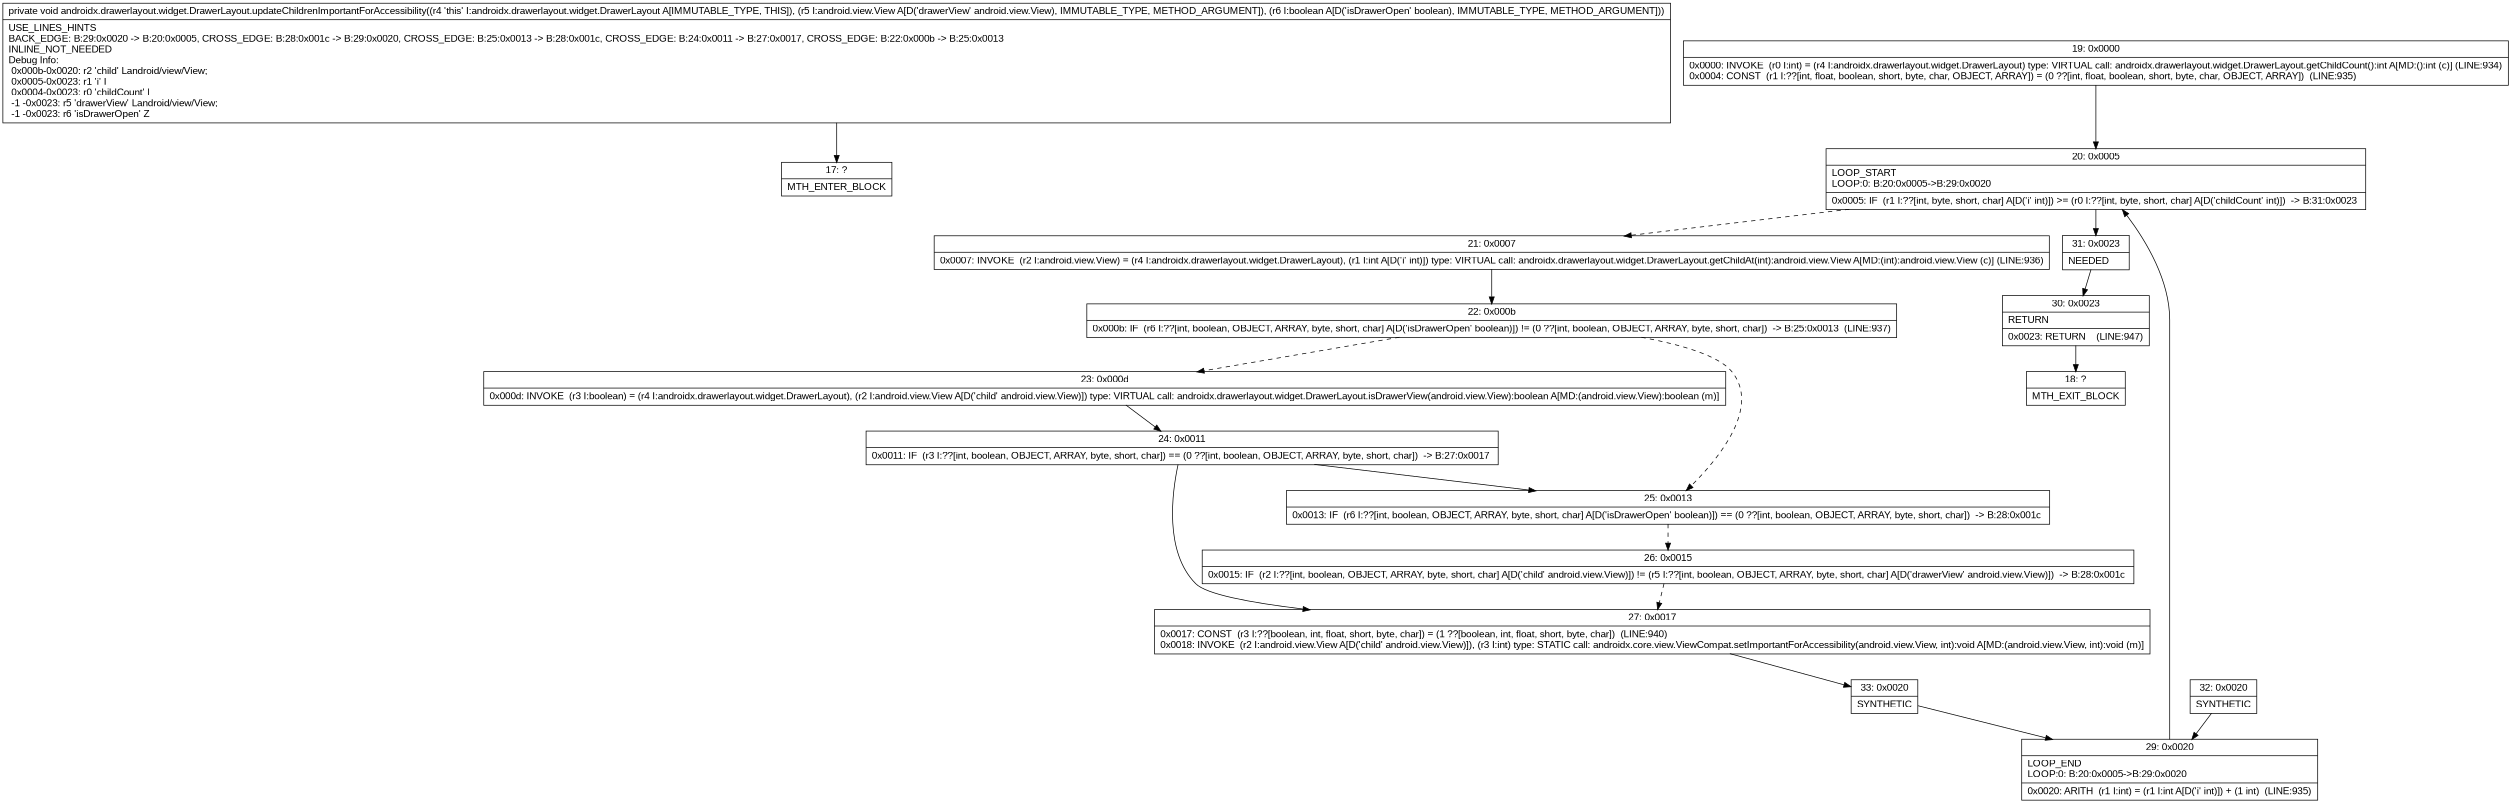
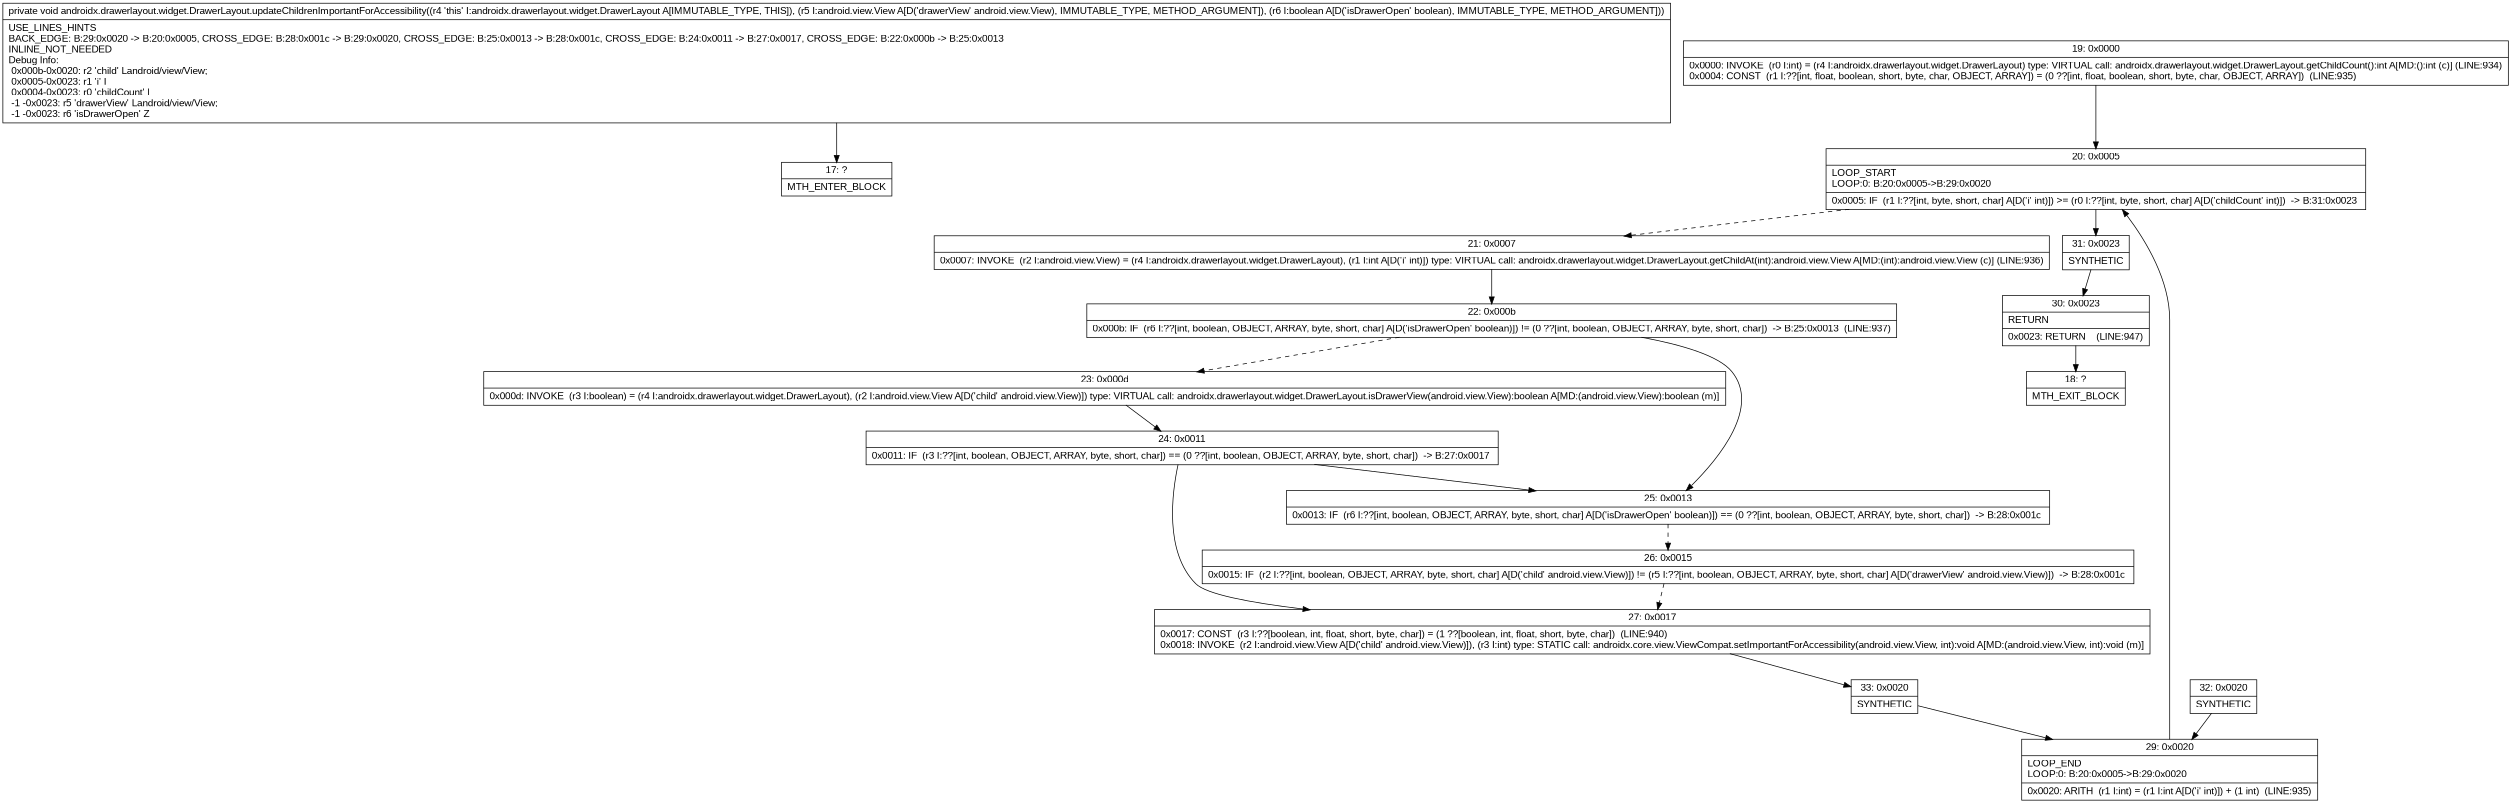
  digraph {
    fontname="Liberation Sans"
    node [fontname="Liberation Sans" shape=record]
    edge [fontname="Liberation Sans"]
    n1 [label="{17\:\ ?|MTH_ENTER_BLOCK\l}"]
    n2 [label="{19\:\ 0x0000|0x0000: INVOKE  (r0 I:int) = (r4 I:androidx.drawerlayout.widget.DrawerLayout) type: VIRTUAL call: androidx.drawerlayout.widget.DrawerLayout.getChildCount():int A[MD:():int (c)] (LINE:934)\l0x0004: CONST  (r1 I:??[int, float, boolean, short, byte, char, OBJECT, ARRAY]) = (0 ??[int, float, boolean, short, byte, char, OBJECT, ARRAY])  (LINE:935)\l}"]
    n3 [label="{20\:\ 0x0005|LOOP_START\lLOOP:0: B:20:0x0005\-\>B:29:0x0020\l|0x0005: IF  (r1 I:??[int, byte, short, char] A[D('i' int)]) \>= (r0 I:??[int, byte, short, char] A[D('childCount' int)])  \-\> B:31:0x0023 \l}"]
    n4 [label="{21\:\ 0x0007|0x0007: INVOKE  (r2 I:android.view.View) = (r4 I:androidx.drawerlayout.widget.DrawerLayout), (r1 I:int A[D('i' int)]) type: VIRTUAL call: androidx.drawerlayout.widget.DrawerLayout.getChildAt(int):android.view.View A[MD:(int):android.view.View (c)] (LINE:936)\l}"]
-   n5 [label="{31\:\ 0x0023|NEEDED\l}"]
+   n5 [label="{31\:\ 0x0023|SYNTHETIC\l}"]
    n6 [label="{22\:\ 0x000b|0x000b: IF  (r6 I:??[int, boolean, OBJECT, ARRAY, byte, short, char] A[D('isDrawerOpen' boolean)]) != (0 ??[int, boolean, OBJECT, ARRAY, byte, short, char])  \-\> B:25:0x0013  (LINE:937)\l}"]
    n7 [label="{30\:\ 0x0023|RETURN\l|0x0023: RETURN    (LINE:947)\l}"]
    n8 [label="{23\:\ 0x000d|0x000d: INVOKE  (r3 I:boolean) = (r4 I:androidx.drawerlayout.widget.DrawerLayout), (r2 I:android.view.View A[D('child' android.view.View)]) type: VIRTUAL call: androidx.drawerlayout.widget.DrawerLayout.isDrawerView(android.view.View):boolean A[MD:(android.view.View):boolean (m)]\l}"]
    n9 [label="{25\:\ 0x0013|0x0013: IF  (r6 I:??[int, boolean, OBJECT, ARRAY, byte, short, char] A[D('isDrawerOpen' boolean)]) == (0 ??[int, boolean, OBJECT, ARRAY, byte, short, char])  \-\> B:28:0x001c \l}"]
    n10 [label="{24\:\ 0x0011|0x0011: IF  (r3 I:??[int, boolean, OBJECT, ARRAY, byte, short, char]) == (0 ??[int, boolean, OBJECT, ARRAY, byte, short, char])  \-\> B:27:0x0017 \l}"]
    n11 [label="{26\:\ 0x0015|0x0015: IF  (r2 I:??[int, boolean, OBJECT, ARRAY, byte, short, char] A[D('child' android.view.View)]) != (r5 I:??[int, boolean, OBJECT, ARRAY, byte, short, char] A[D('drawerView' android.view.View)])  \-\> B:28:0x001c \l}"]
    n12 [label="{27\:\ 0x0017|0x0017: CONST  (r3 I:??[boolean, int, float, short, byte, char]) = (1 ??[boolean, int, float, short, byte, char])  (LINE:940)\l0x0018: INVOKE  (r2 I:android.view.View A[D('child' android.view.View)]), (r3 I:int) type: STATIC call: androidx.core.view.ViewCompat.setImportantForAccessibility(android.view.View, int):void A[MD:(android.view.View, int):void (m)]\l}"]
    n13 [label="{33\:\ 0x0020|SYNTHETIC\l}"]
    n14 [label="{29\:\ 0x0020|LOOP_END\lLOOP:0: B:20:0x0005\-\>B:29:0x0020\l|0x0020: ARITH  (r1 I:int) = (r1 I:int A[D('i' int)]) + (1 int)  (LINE:935)\l}"]
    n15 [label="{32\:\ 0x0020|SYNTHETIC\l}"]
    n16 [label="{18\:\ ?|MTH_EXIT_BLOCK\l}"]
    n17 [label="{private void androidx.drawerlayout.widget.DrawerLayout.updateChildrenImportantForAccessibility((r4 'this' I:androidx.drawerlayout.widget.DrawerLayout A[IMMUTABLE_TYPE, THIS]), (r5 I:android.view.View A[D('drawerView' android.view.View), IMMUTABLE_TYPE, METHOD_ARGUMENT]), (r6 I:boolean A[D('isDrawerOpen' boolean), IMMUTABLE_TYPE, METHOD_ARGUMENT]))  | USE_LINES_HINTS\lBACK_EDGE: B:29:0x0020 \-\> B:20:0x0005, CROSS_EDGE: B:28:0x001c \-\> B:29:0x0020, CROSS_EDGE: B:25:0x0013 \-\> B:28:0x001c, CROSS_EDGE: B:24:0x0011 \-\> B:27:0x0017, CROSS_EDGE: B:22:0x000b \-\> B:25:0x0013\lINLINE_NOT_NEEDED\lDebug Info:\l  0x000b\-0x0020: r2 'child' Landroid\/view\/View;\l  0x0005\-0x0023: r1 'i' I\l  0x0004\-0x0023: r0 'childCount' I\l  \-1 \-0x0023: r5 'drawerView' Landroid\/view\/View;\l  \-1 \-0x0023: r6 'isDrawerOpen' Z\l}"]
    n2 -> n3
    n3 -> n4 [style=dashed]
    n3 -> n5
    n4 -> n6
    n5 -> n7
    n6 -> n8 [style=dashed]
-   n6 -> n9 [style=dashed]
+   n6 -> n9
    n7 -> n16
    n8 -> n10
    n9 -> n11 [style=dashed]
    n10 -> n9 [style=solid]
    n10 -> n12
    n11 -> n12 [style=dashed]
    n12 -> n13
    n13 -> n14
    n14 -> n3
    n15 -> n14
    n17 -> n1
  }
